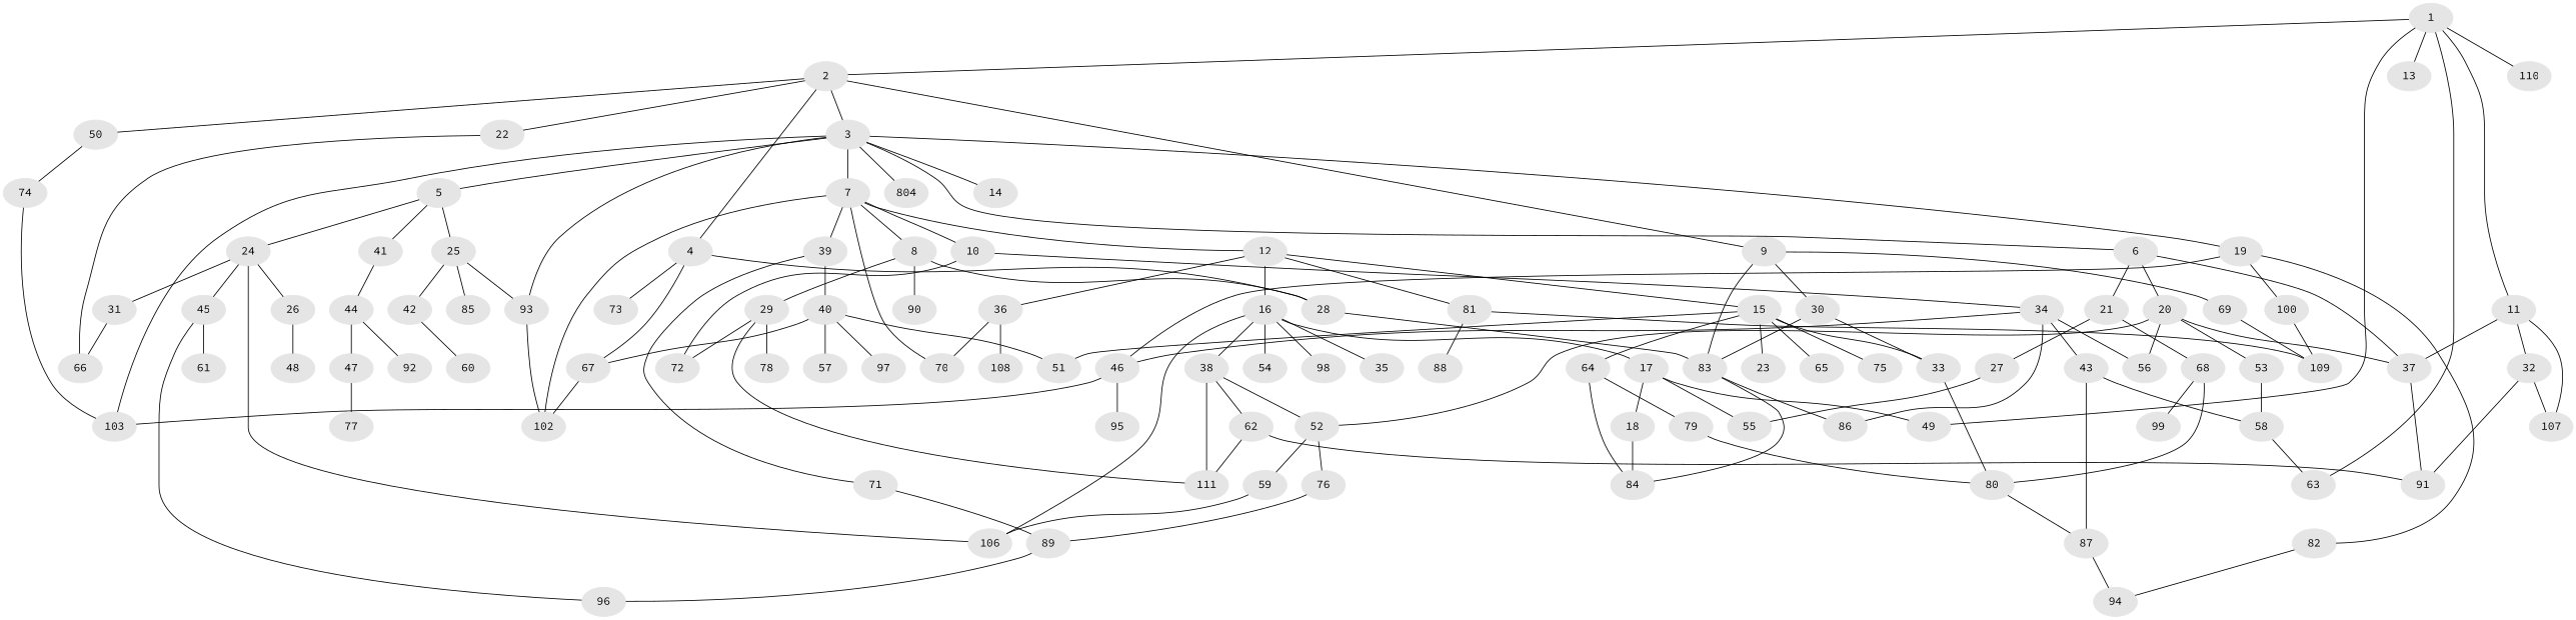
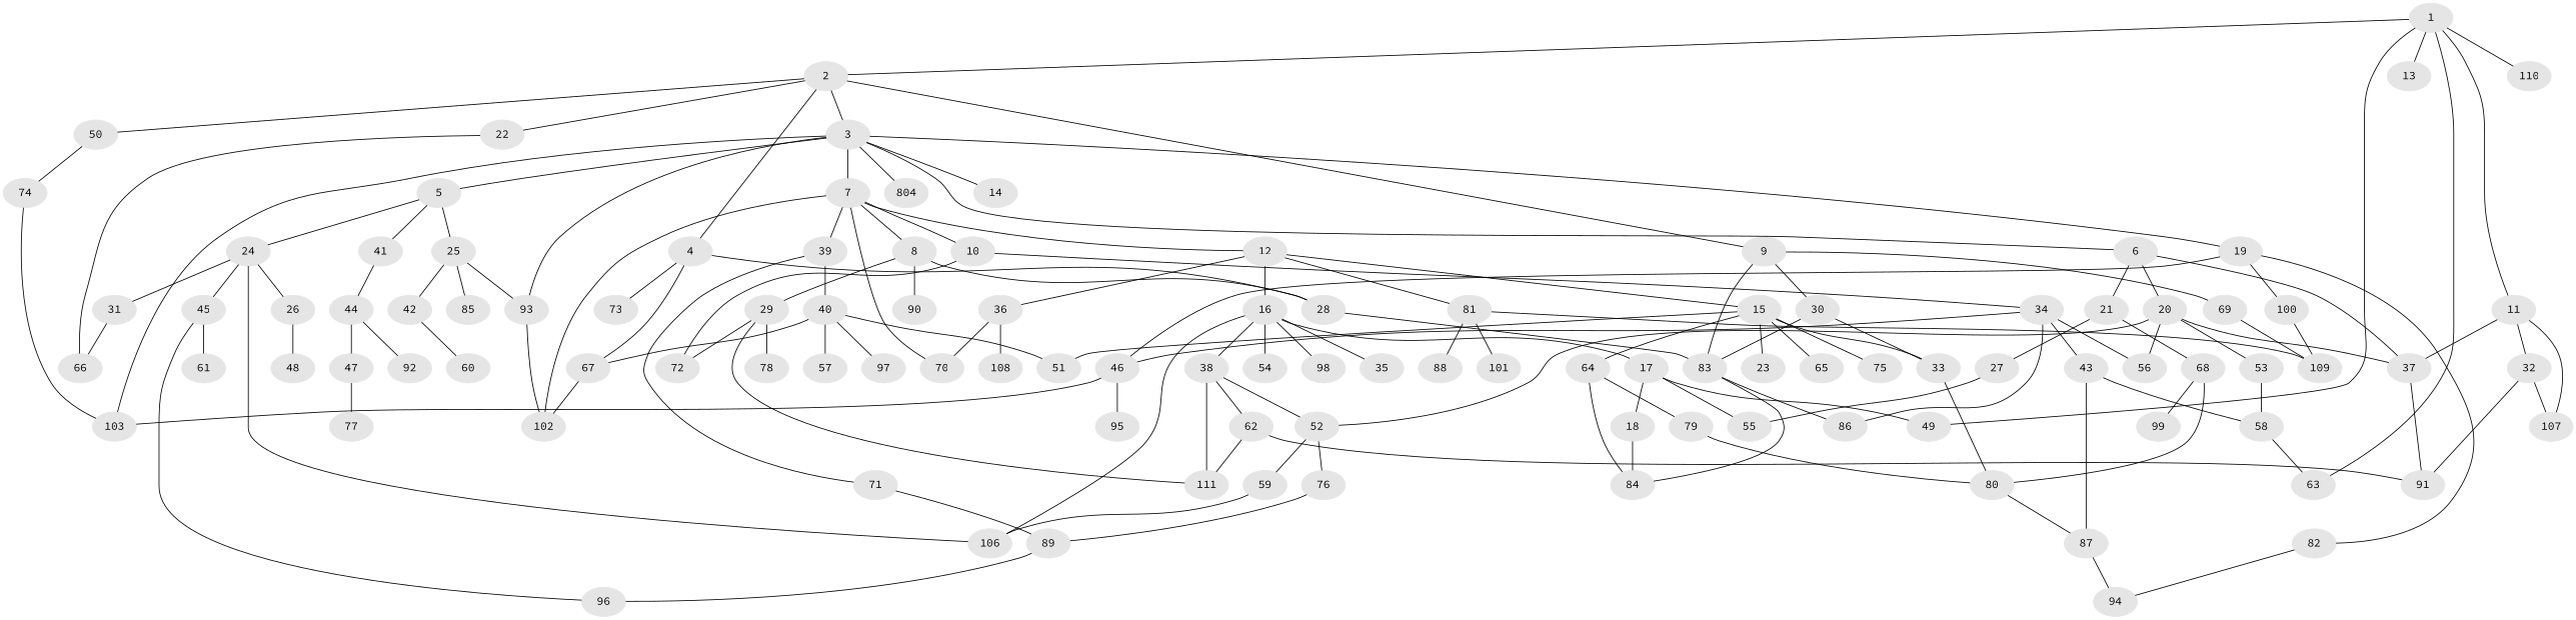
  graph {
    fontname="Source Code Pro"
    node [color=gray90 fontname="Source Code Pro" style=filled]
    edge [fontname="Source Code Pro"]
    1
    2
    11
    13
    49
    63
    110
    3
    4
    9
    22
    50
    37
    32
    107
    5
    6
    7
    14
    19
    93
    103
    n23 [label=804]
    28
    67
    73
    30
    69
    83
    66
    74
    24
    25
    41
    20
    21
    8
    10
    12
    39
    70
    102
    46
    82
    100
    106
    26
    31
    45
    42
    85
    44
    52
    53
    56
    27
    68
    91
    29
    90
    34
    72
    15
    16
    36
    81
    40
    71
    78
    111
    33
    109
    84
    86
    43
    23
    51
    64
    65
    75
    17
    35
    38
    54
    98
    108
    88
+   101
    80
    79
    18
    55
    62
    95
    94
    59
    76
    58
    99
    48
    61
    96
    60
    87
    57
    97
    89
    47
    92
    77
    1 -- 2
    1 -- 11
    1 -- 13
    1 -- 49
    1 -- 63
    1 -- 110
    2 -- 3
    2 -- 4
    2 -- 9
    2 -- 22
    2 -- 50
    11 -- 37
    11 -- 32
    11 -- 107
    3 -- 5
    3 -- 6
    3 -- 7
    3 -- 14
    3 -- 19
    3 -- 93
    3 -- 103
    3 -- n23
    4 -- 28
    4 -- 67
    4 -- 73
    9 -- 30
    9 -- 69
    9 -- 83
    22 -- 66
    50 -- 74
    37 -- 91
    32 -- 107
    32 -- 91
    5 -- 24
    5 -- 25
    5 -- 41
    6 -- 37
    6 -- 20
    6 -- 21
    7 -- 8
    7 -- 10
    7 -- 12
    7 -- 39
    7 -- 70
    7 -- 102
    19 -- 46
    19 -- 82
    19 -- 100
    93 -- 102
    28 -- 83
    67 -- 102
    30 -- 83
    30 -- 33
    69 -- 109
    83 -- 84
    83 -- 86
    74 -- 103
    24 -- 106
    24 -- 26
    24 -- 31
    24 -- 45
    25 -- 93
    25 -- 42
    25 -- 85
    41 -- 44
    20 -- 37
    20 -- 52
    20 -- 53
    20 -- 56
    21 -- 27
    21 -- 68
    8 -- 28
    8 -- 29
    8 -- 90
    10 -- 34
    10 -- 72
    12 -- 15
    12 -- 16
    12 -- 36
    12 -- 81
    39 -- 40
    39 -- 71
    46 -- 103
    46 -- 95
    82 -- 94
    100 -- 109
    26 -- 48
    31 -- 66
    45 -- 61
    45 -- 96
    42 -- 60
    44 -- 47
    44 -- 92
    52 -- 59
    52 -- 76
    53 -- 58
    27 -- 55
    68 -- 80
    68 -- 99
    29 -- 72
    29 -- 78
    29 -- 111
    34 -- 46
    34 -- 56
    34 -- 86
    34 -- 43
    15 -- 33
    15 -- 23
    15 -- 51
    15 -- 64
    15 -- 65
    15 -- 75
    16 -- 106
    16 -- 17
    16 -- 35
    16 -- 38
    16 -- 54
    16 -- 98
    36 -- 70
    36 -- 108
    81 -- 109
    81 -- 88
+   81 -- 101
    40 -- 67
    40 -- 51
    40 -- 57
    40 -- 97
    71 -- 89
    33 -- 80
    43 -- 58
    43 -- 87
    64 -- 84
    64 -- 79
    17 -- 49
    17 -- 18
    17 -- 55
    38 -- 52
    38 -- 111
    38 -- 62
    80 -- 87
    79 -- 80
    18 -- 84
    62 -- 91
    62 -- 111
    59 -- 106
    76 -- 89
    58 -- 63
    87 -- 94
    89 -- 96
    47 -- 77
  }
